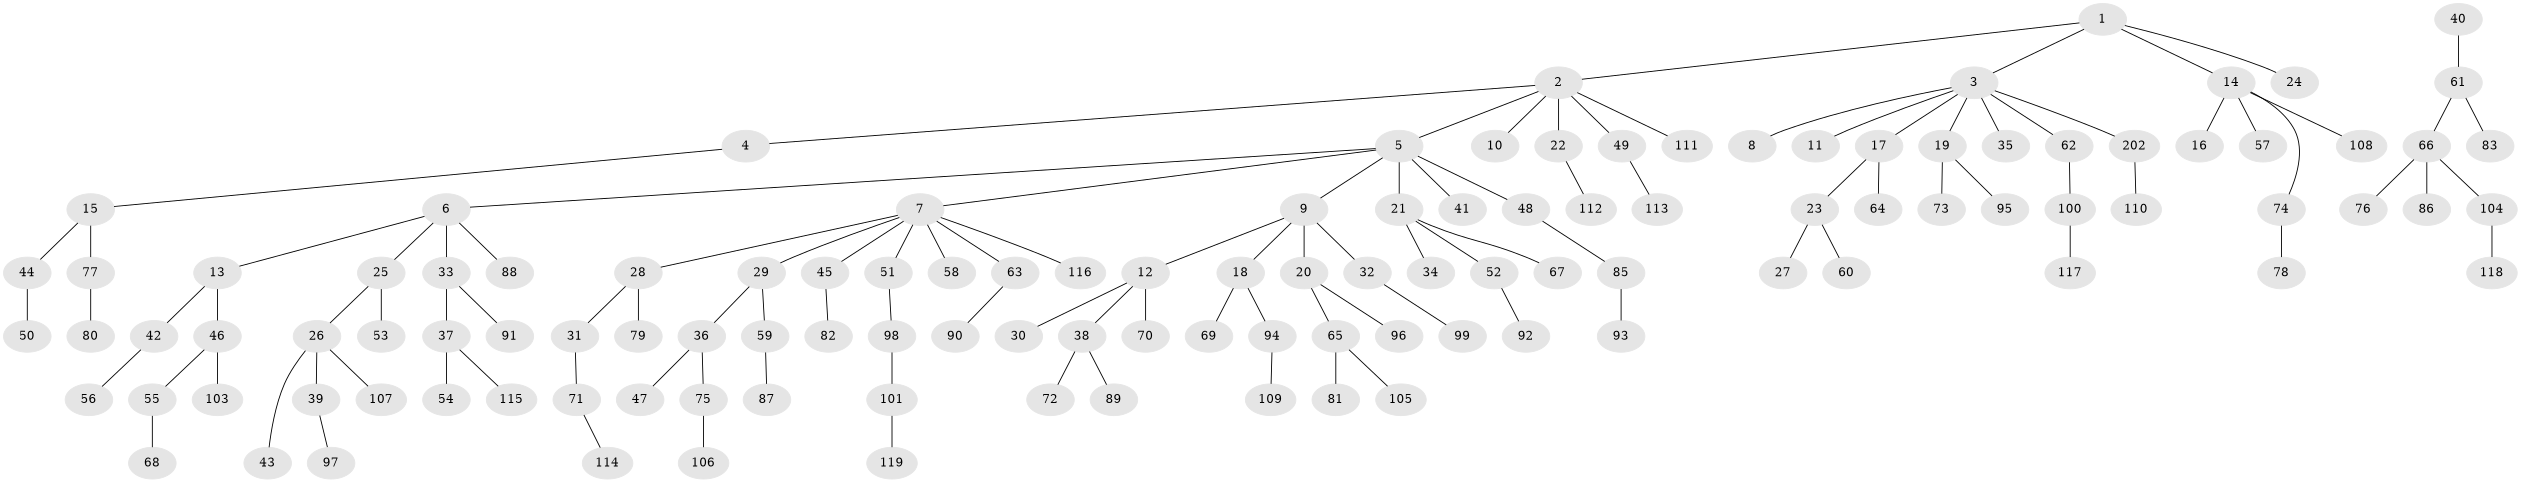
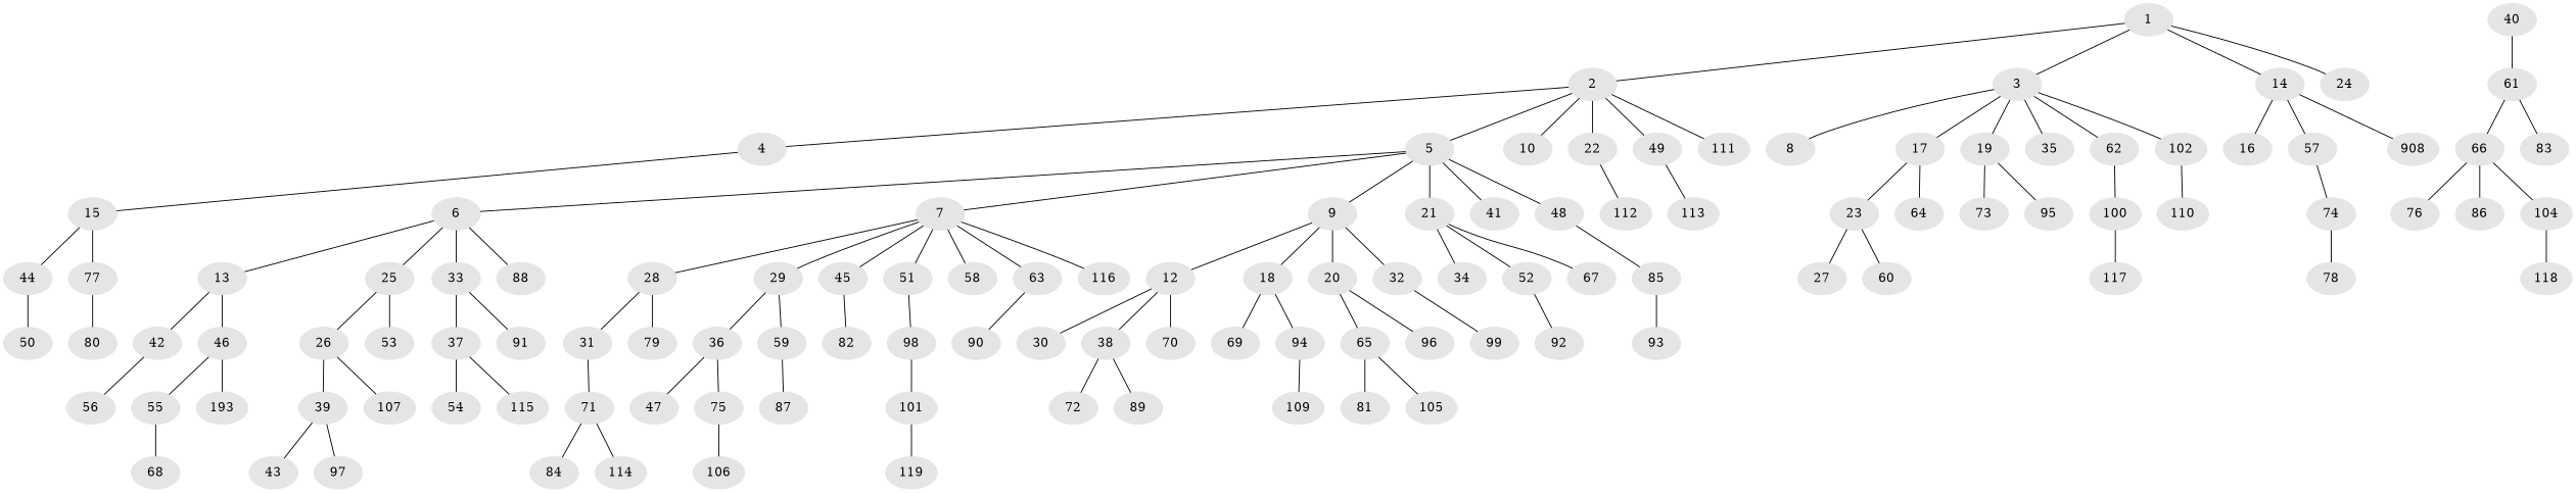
  graph {
    node [color=gray90 style=filled]
    1
    2
    3
    14
    24
    4
    5
    10
    22
    49
    111
    8
-   11
    17
    19
    35
    62
-   102 [label=202]
+   102
    16
    57
    74
-   108
+   108 [label=908]
    15
    6
    7
    9
    21
    41
    48
    112
    113
    23
    64
    73
    95
    100
    110
    44
    77
    13
    25
    33
    88
    28
    29
    45
    51
    58
    63
    116
    12
    18
    20
    32
    34
    52
    67
    85
    42
    46
    26
    53
    37
    91
    31
    79
    36
    59
    82
    98
    90
    30
    38
    70
    69
    94
    65
    96
    99
    72
    89
    56
    55
-   103
+   103 [label=193]
    78
    50
    80
    27
    60
    109
    40
    61
    81
    105
    92
    39
    43
    107
    97
    71
    47
    75
    87
+   84
    114
    54
    115
    106
    66
    83
    68
    93
    101
    76
    86
    104
    117
    118
    119
    1 -- 2
    1 -- 3
    1 -- 14
    1 -- 24
    2 -- 4
    2 -- 5
    2 -- 10
    2 -- 22
    2 -- 49
    2 -- 111
    3 -- 8
-   3 -- 11
    3 -- 17
    3 -- 19
    3 -- 35
    3 -- 62
    3 -- 102
    14 -- 16
    14 -- 57
-   14 -- 74
+   57 -- 74
    14 -- 108
    4 -- 15
    5 -- 6
    5 -- 7
    5 -- 9
    5 -- 21
    5 -- 41
    5 -- 48
    22 -- 112
    49 -- 113
    17 -- 23
    17 -- 64
    19 -- 73
    19 -- 95
    62 -- 100
    102 -- 110
    74 -- 78
    15 -- 44
    15 -- 77
    6 -- 13
    6 -- 25
    6 -- 33
    6 -- 88
    7 -- 28
    7 -- 29
    7 -- 45
    7 -- 51
    7 -- 58
    7 -- 63
    7 -- 116
    9 -- 12
    9 -- 18
    9 -- 20
    9 -- 32
    21 -- 34
    21 -- 52
    21 -- 67
    48 -- 85
    23 -- 27
    23 -- 60
    100 -- 117
    44 -- 50
    77 -- 80
    13 -- 42
    13 -- 46
    25 -- 26
    25 -- 53
    33 -- 37
    33 -- 91
    28 -- 31
    28 -- 79
    29 -- 36
    29 -- 59
    45 -- 82
    51 -- 98
    63 -- 90
    12 -- 30
    12 -- 38
    12 -- 70
    18 -- 69
    18 -- 94
    20 -- 65
    20 -- 96
    32 -- 99
    52 -- 92
    85 -- 93
    42 -- 56
    46 -- 55
    46 -- 103
    26 -- 39
-   26 -- 43
+   39 -- 43
    26 -- 107
    37 -- 54
    37 -- 115
    31 -- 71
    36 -- 47
    36 -- 75
    59 -- 87
    98 -- 101
    38 -- 72
    38 -- 89
    94 -- 109
    65 -- 81
    65 -- 105
    55 -- 68
    40 -- 61
    61 -- 66
    61 -- 83
    39 -- 97
+   71 -- 84
    71 -- 114
    75 -- 106
    66 -- 76
    66 -- 86
    66 -- 104
    101 -- 119
    104 -- 118
  }
